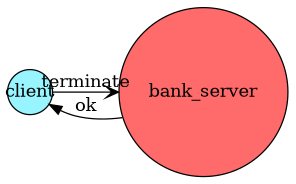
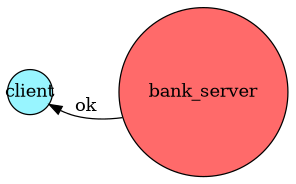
  digraph {
    rankdir=LR
    node [shape=circle style=filled]
    n1 [fillcolor=cadetblue1 fixedsize=true label=client]
    n2 [fillcolor=indianred1 label=bank_server]
    subgraph sub_1 {
      n1
      n2
    }
-   n1 -> n2 [label=terminate labelfloat=true arrowhead=vee]
    n1 -> n2 [dir=back label=ok]
  }
